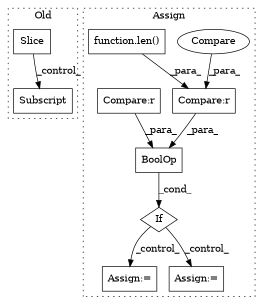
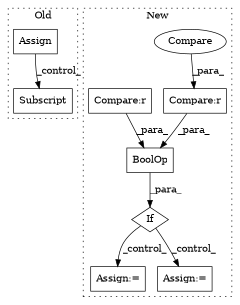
  digraph {
    node [a=40 l=3 s=1213 shape=box]
-   n1 [a=80 l=16 label=Slice s=1317]
+   n1 [a=80 l=16 label=Assign s=1317]
    n2 [a=63 l="27,0" label=Subscript s="1307,0"]
    n3 [a=72 l=51 label=BoolOp]
    n4 [l=24 label="Compare:r"]
    n5 [a=76 l=1 label=Compare s=1236 shape=ellipse]
    n6 [a=96 label=If s=1210 shape=diamond]
    n7 [a=68 label="Assign:=" s=1360]
    n8 [a=68 label="Assign:=" s=1303]
-   n9 [a=75 l="4,1" label="function.len()" s="1213,1232"]
    n10 [l=22 label="Compare:r" s=1242]
    subgraph cluster_1 {
      label=Old
      style=dotted
      n1
      n2
    }
    subgraph cluster_2 {
-     label=Assign
+     label=New
      style=dotted
      n3
      n4
      n5
      n6
      n7
      n8
-     n9
      n10
    }
    n1 -> n2 [label=_control_]
-   n3 -> n6 [label=_cond_]
+   n3 -> n6 [label=_para_]
    n4 -> n3 [label=_para_]
    n5 -> n4 [label=_para_]
    n6 -> n7 [label=_control_]
    n6 -> n8 [label=_control_]
-   n9 -> n4 [label=_para_]
    n10 -> n3 [label=_para_]
  }
